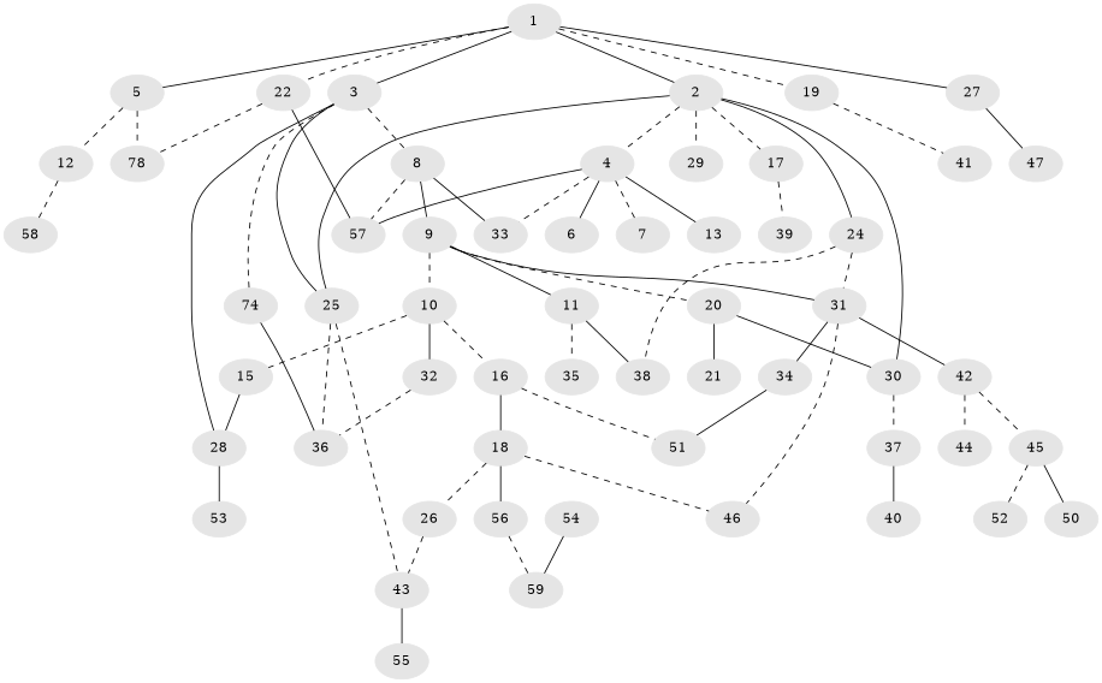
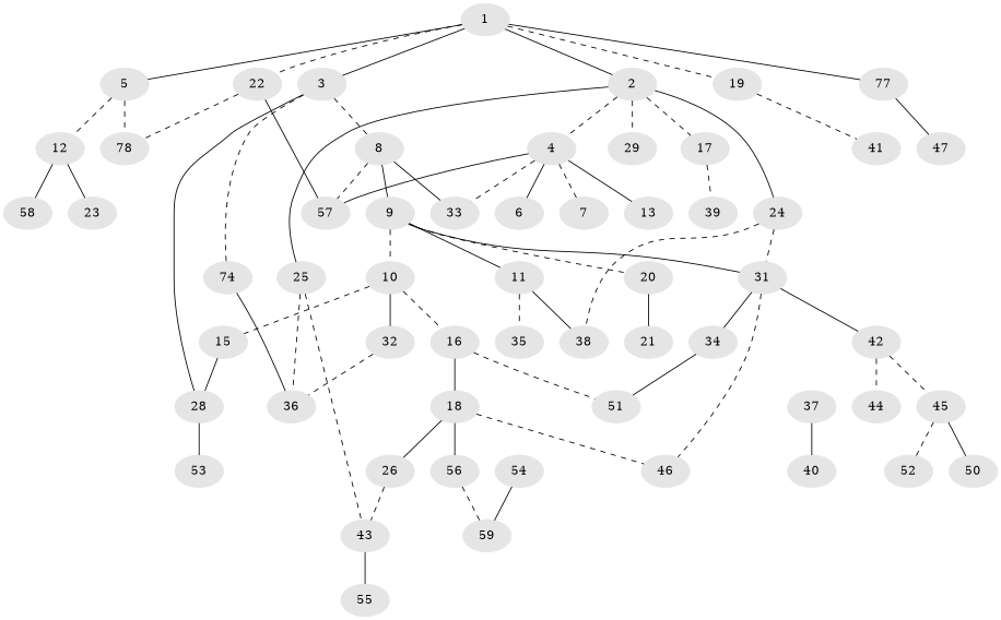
  graph {
    node [color=gray90 style=filled]
    edge [style=solid]
    1
    2
    3
    5
    19
    22
-   27
+   27 [label=77]
    4
    17
    24
    25
    29
-   30
    8
    n15 [label=74]
    28
    12
    n18 [label=78]
    41
    57
    47
    6
    7
    13
    33
    39
    31
    38
    36
    43
    37
    9
    53
+   23
    58
    10
    11
    20
    15
    16
    32
    35
    21
    46
    34
    42
    18
    51
    26
    56
    54
    59
    55
    40
    44
    45
    50
    52
    1 -- 2
    1 -- 3
    1 -- 5
    1 -- 19 [style=dashed]
    1 -- 22 [style=dashed]
    1 -- 27
    2 -- 4 [style=dashed]
    2 -- 17 [style=dashed]
    2 -- 24
    2 -- 25
    2 -- 29 [style=dashed]
-   2 -- 30
-   3 -- 25
    3 -- 8 [style=dashed]
    3 -- n15 [style=dashed]
    3 -- 28
    5 -- 12 [style=dashed]
    5 -- n18 [style=dashed]
    19 -- 41 [style=dashed]
    22 -- n18 [style=dashed]
    22 -- 57
    27 -- 47
    4 -- 57
    4 -- 6
    4 -- 7 [style=dashed]
    4 -- 13
    4 -- 33 [style=dashed]
    17 -- 39 [style=dashed]
    24 -- 31 [style=dashed]
    24 -- 38 [style=dashed]
    25 -- 36 [style=dashed]
    25 -- 43 [style=dashed]
-   30 -- 37 [style=dashed]
    8 -- 57 [style=dashed]
    8 -- 33
    8 -- 9
    n15 -- 36
    28 -- 53
-   12 -- 58 [style=dashed]
+   12 -- 23
+   12 -- 58
    31 -- 46 [style=dashed]
    31 -- 34
    31 -- 42
    43 -- 55
    37 -- 40
    9 -- 31
    9 -- 10 [style=dashed]
    9 -- 11
    9 -- 20 [style=dashed]
    10 -- 15 [style=dashed]
    10 -- 16 [style=dashed]
    10 -- 32
    11 -- 38
    11 -- 35 [style=dashed]
-   20 -- 30
    20 -- 21
    15 -- 28
    16 -- 18
    16 -- 51 [style=dashed]
    32 -- 36 [style=dashed]
    34 -- 51
    42 -- 44 [style=dashed]
    42 -- 45 [style=dashed]
    18 -- 46 [style=dashed]
-   18 -- 26 [style=dashed]
+   18 -- 26
    18 -- 56
    26 -- 43 [style=dashed]
    56 -- 59 [style=dashed]
    54 -- 59
    45 -- 50
    45 -- 52 [style=dashed]
  }
